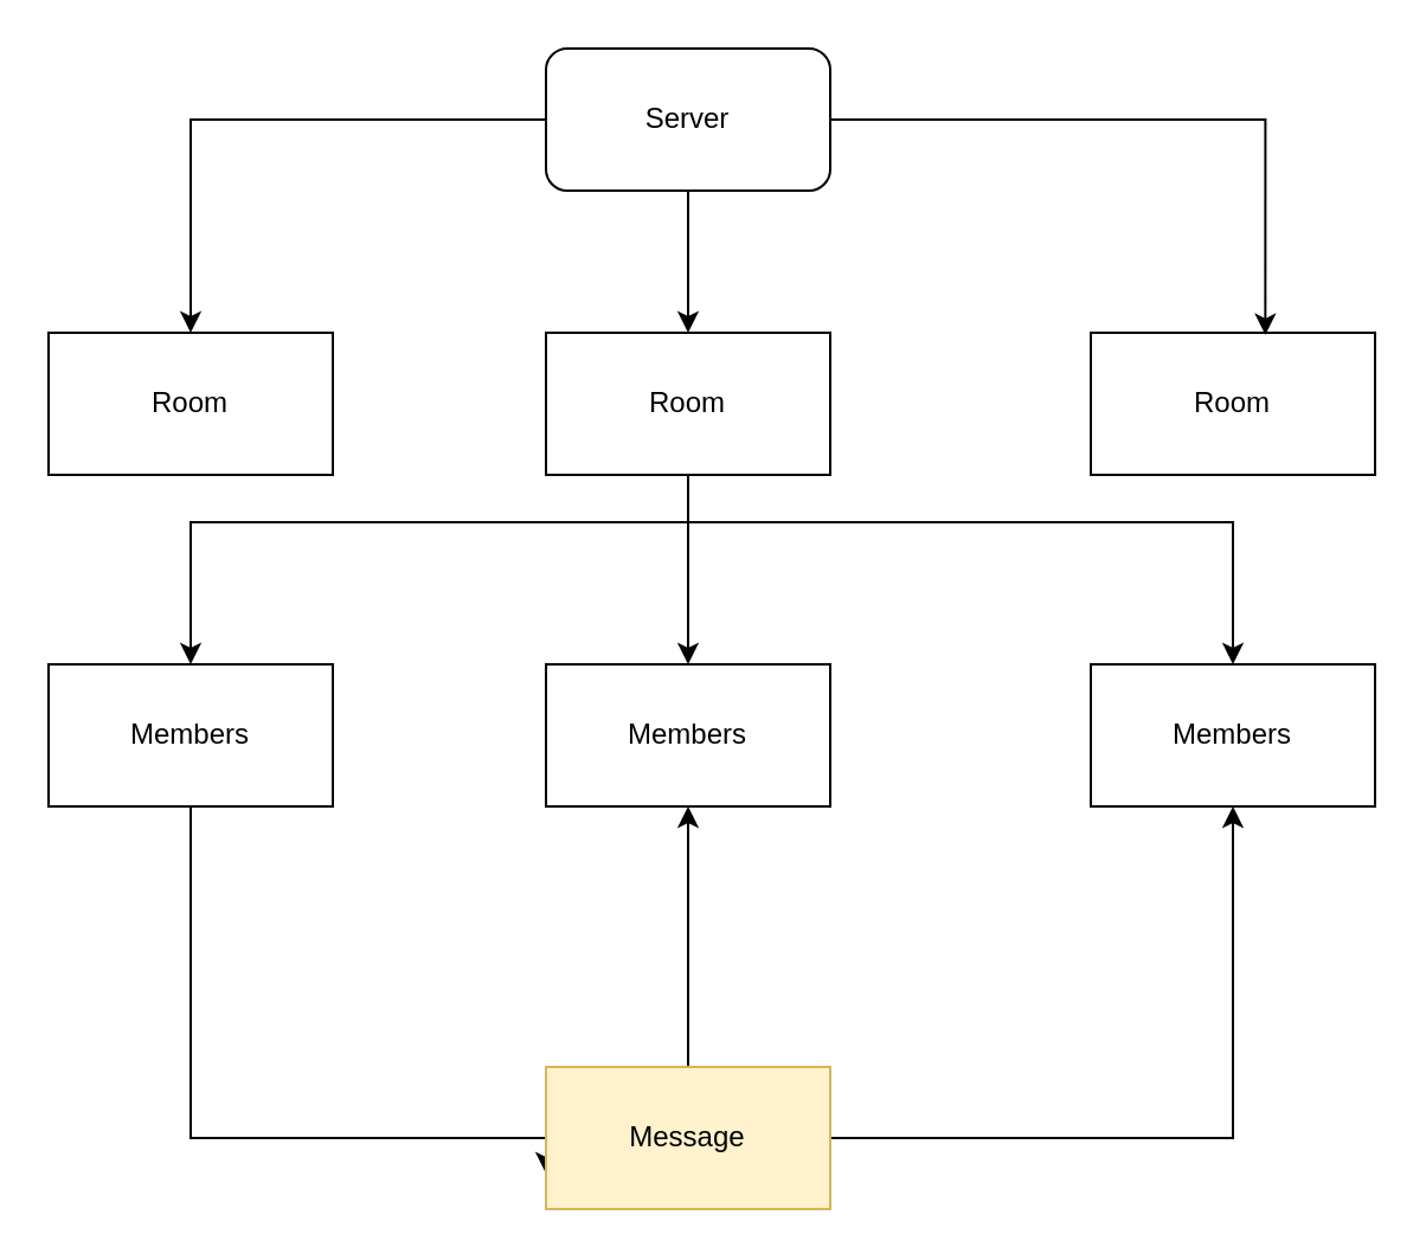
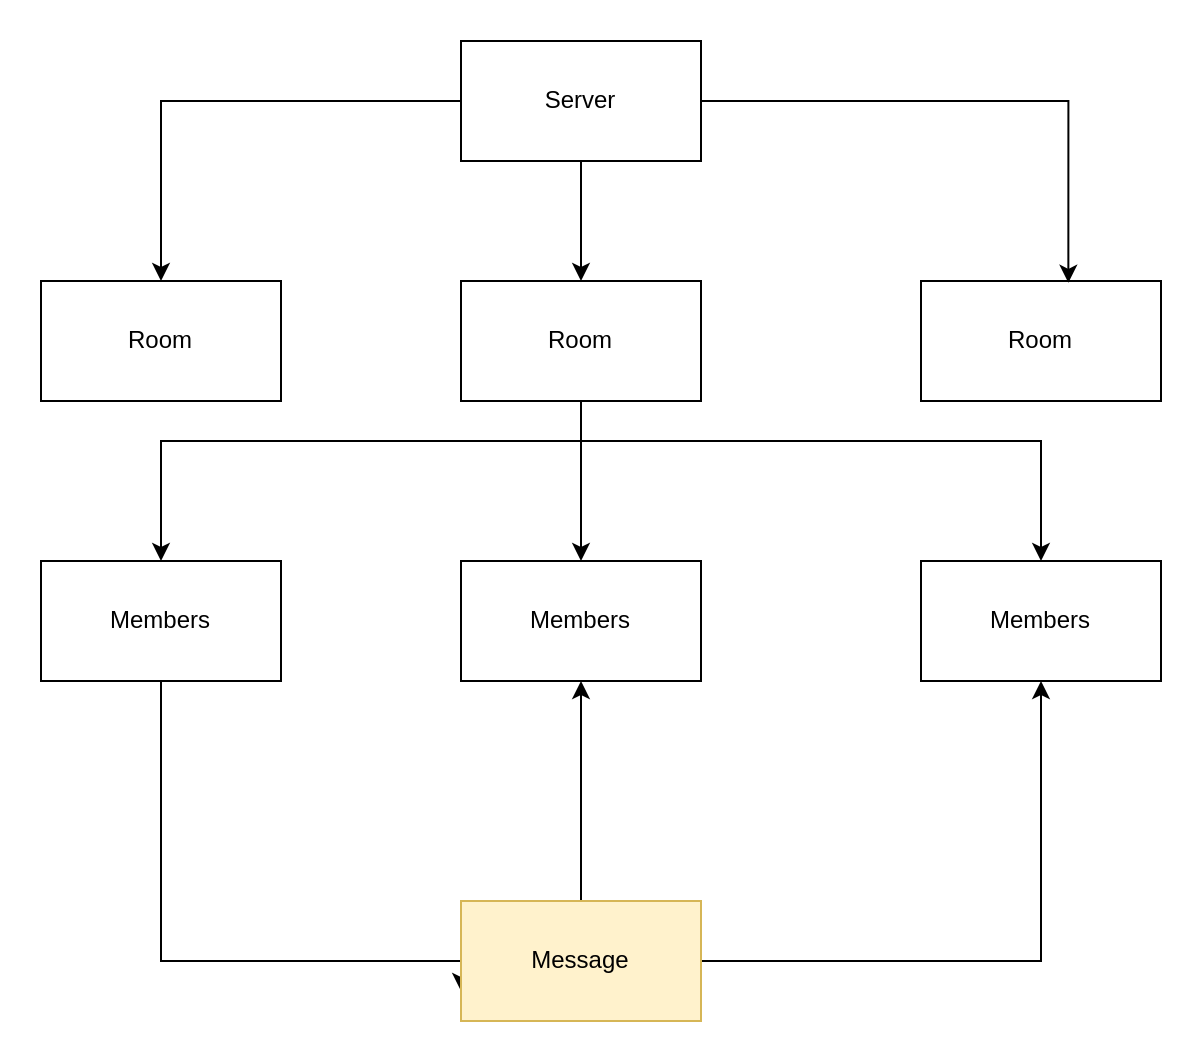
  <mxCell id="0" />
  <mxCell id="1" parent="0" />
  <mxCell id="2" style="edgeStyle=orthogonalEdgeStyle;rounded=0;orthogonalLoop=1;jettySize=auto;html=1;entryX=0.5;entryY=0;entryDx=0;entryDy=0;" edge="1" parent="1" source="4" target="5"><mxGeometry relative="1" as="geometry" /></mxCell>
  <mxCell id="3" style="edgeStyle=orthogonalEdgeStyle;rounded=0;orthogonalLoop=1;jettySize=auto;html=1;entryX=0.5;entryY=0;entryDx=0;entryDy=0;" edge="1" parent="1" source="4" target="9"><mxGeometry relative="1" as="geometry" /></mxCell>
- <mxCell id="4" value="Server" style="whiteSpace=wrap;html=1;rounded=1;" vertex="1" parent="1"><mxGeometry x="230" y="20" width="120" height="60" as="geometry" /></mxCell>
+ <mxCell id="4" value="Server" style="rounded=0;whiteSpace=wrap;html=1;" vertex="1" parent="1"><mxGeometry x="230" y="20" width="120" height="60" as="geometry" /></mxCell>
  <mxCell id="5" value="Room" style="rounded=0;whiteSpace=wrap;html=1;" vertex="1" parent="1"><mxGeometry x="20" y="140" width="120" height="60" as="geometry" /></mxCell>
  <mxCell id="6" style="edgeStyle=orthogonalEdgeStyle;rounded=0;orthogonalLoop=1;jettySize=auto;html=1;entryX=0.5;entryY=0;entryDx=0;entryDy=0;" edge="1" parent="1" source="9" target="12"><mxGeometry relative="1" as="geometry"><Array as="points"><mxPoint x="290" y="220" /><mxPoint x="80" y="220" /></Array></mxGeometry></mxCell>
  <mxCell id="7" style="edgeStyle=orthogonalEdgeStyle;rounded=0;orthogonalLoop=1;jettySize=auto;html=1;entryX=0.5;entryY=0;entryDx=0;entryDy=0;" edge="1" parent="1" source="9" target="14"><mxGeometry relative="1" as="geometry" /></mxCell>
  <mxCell id="8" style="edgeStyle=orthogonalEdgeStyle;rounded=0;orthogonalLoop=1;jettySize=auto;html=1;entryX=0.5;entryY=0;entryDx=0;entryDy=0;" edge="1" parent="1" source="9" target="13"><mxGeometry relative="1" as="geometry"><Array as="points"><mxPoint x="290" y="220" /><mxPoint x="520" y="220" /></Array></mxGeometry></mxCell>
  <mxCell id="9" value="Room" style="rounded=0;whiteSpace=wrap;html=1;" vertex="1" parent="1"><mxGeometry x="230" y="140" width="120" height="60" as="geometry" /></mxCell>
  <mxCell id="10" value="Room" style="rounded=0;whiteSpace=wrap;html=1;" vertex="1" parent="1"><mxGeometry x="460" y="140" width="120" height="60" as="geometry" /></mxCell>
  <mxCell id="11" style="edgeStyle=orthogonalEdgeStyle;rounded=0;orthogonalLoop=1;jettySize=auto;html=1;entryX=0;entryY=0.75;entryDx=0;entryDy=0;" edge="1" parent="1" source="12" target="17"><mxGeometry relative="1" as="geometry"><Array as="points"><mxPoint x="80" y="480" /><mxPoint x="230" y="480" /></Array></mxGeometry></mxCell>
  <mxCell id="12" value="Members" style="rounded=0;whiteSpace=wrap;html=1;" vertex="1" parent="1"><mxGeometry x="20" y="280" width="120" height="60" as="geometry" /></mxCell>
  <mxCell id="13" value="Members" style="rounded=0;whiteSpace=wrap;html=1;" vertex="1" parent="1"><mxGeometry x="460" y="280" width="120" height="60" as="geometry" /></mxCell>
  <mxCell id="14" value="Members" style="rounded=0;whiteSpace=wrap;html=1;" vertex="1" parent="1"><mxGeometry x="230" y="280" width="120" height="60" as="geometry" /></mxCell>
  <mxCell id="15" style="edgeStyle=orthogonalEdgeStyle;rounded=0;orthogonalLoop=1;jettySize=auto;html=1;entryX=0.5;entryY=1;entryDx=0;entryDy=0;" edge="1" parent="1" source="17" target="14"><mxGeometry relative="1" as="geometry" /></mxCell>
  <mxCell id="16" style="edgeStyle=orthogonalEdgeStyle;rounded=0;orthogonalLoop=1;jettySize=auto;html=1;entryX=0.5;entryY=1;entryDx=0;entryDy=0;" edge="1" parent="1" source="17" target="13"><mxGeometry relative="1" as="geometry" /></mxCell>
  <mxCell id="17" value="Message" style="rounded=0;whiteSpace=wrap;html=1;fillColor=#fff2cc;strokeColor=#d6b656;" vertex="1" parent="1"><mxGeometry x="230" y="450" width="120" height="60" as="geometry" /></mxCell>
  <mxCell id="18" style="edgeStyle=orthogonalEdgeStyle;rounded=0;orthogonalLoop=1;jettySize=auto;html=1;entryX=0.614;entryY=0.015;entryDx=0;entryDy=0;entryPerimeter=0;" edge="1" parent="1" source="4" target="10"><mxGeometry relative="1" as="geometry" /></mxCell>
